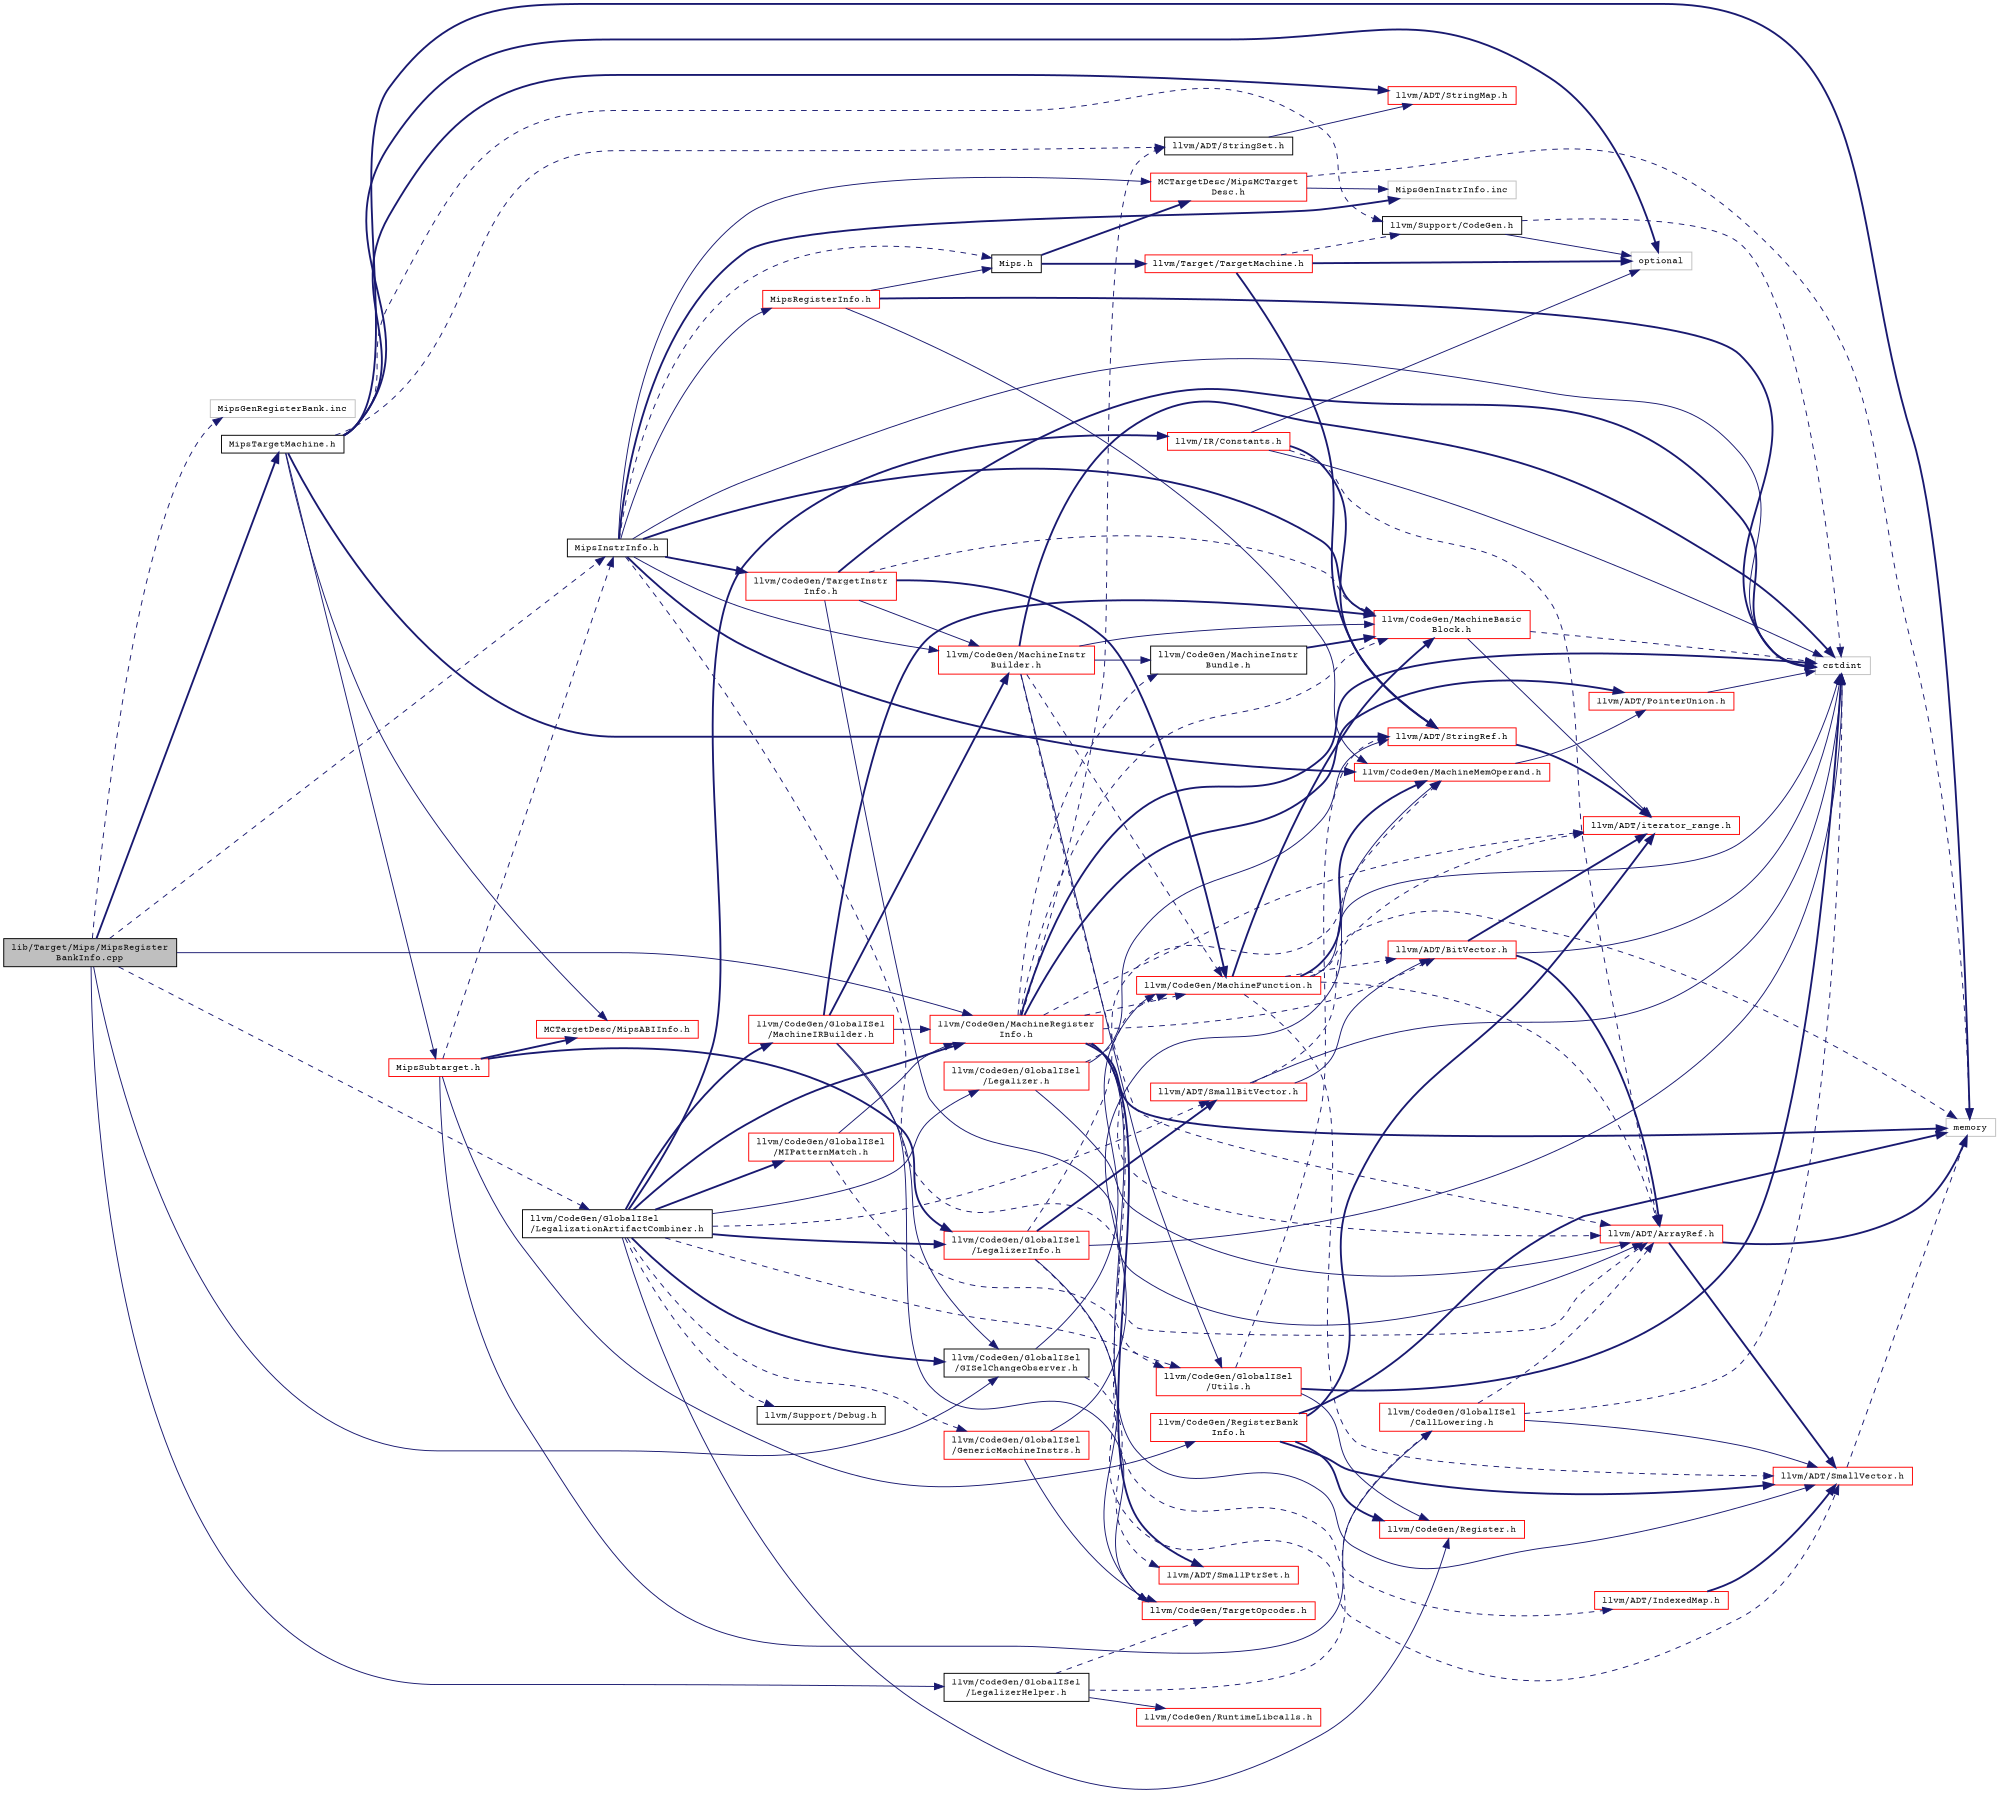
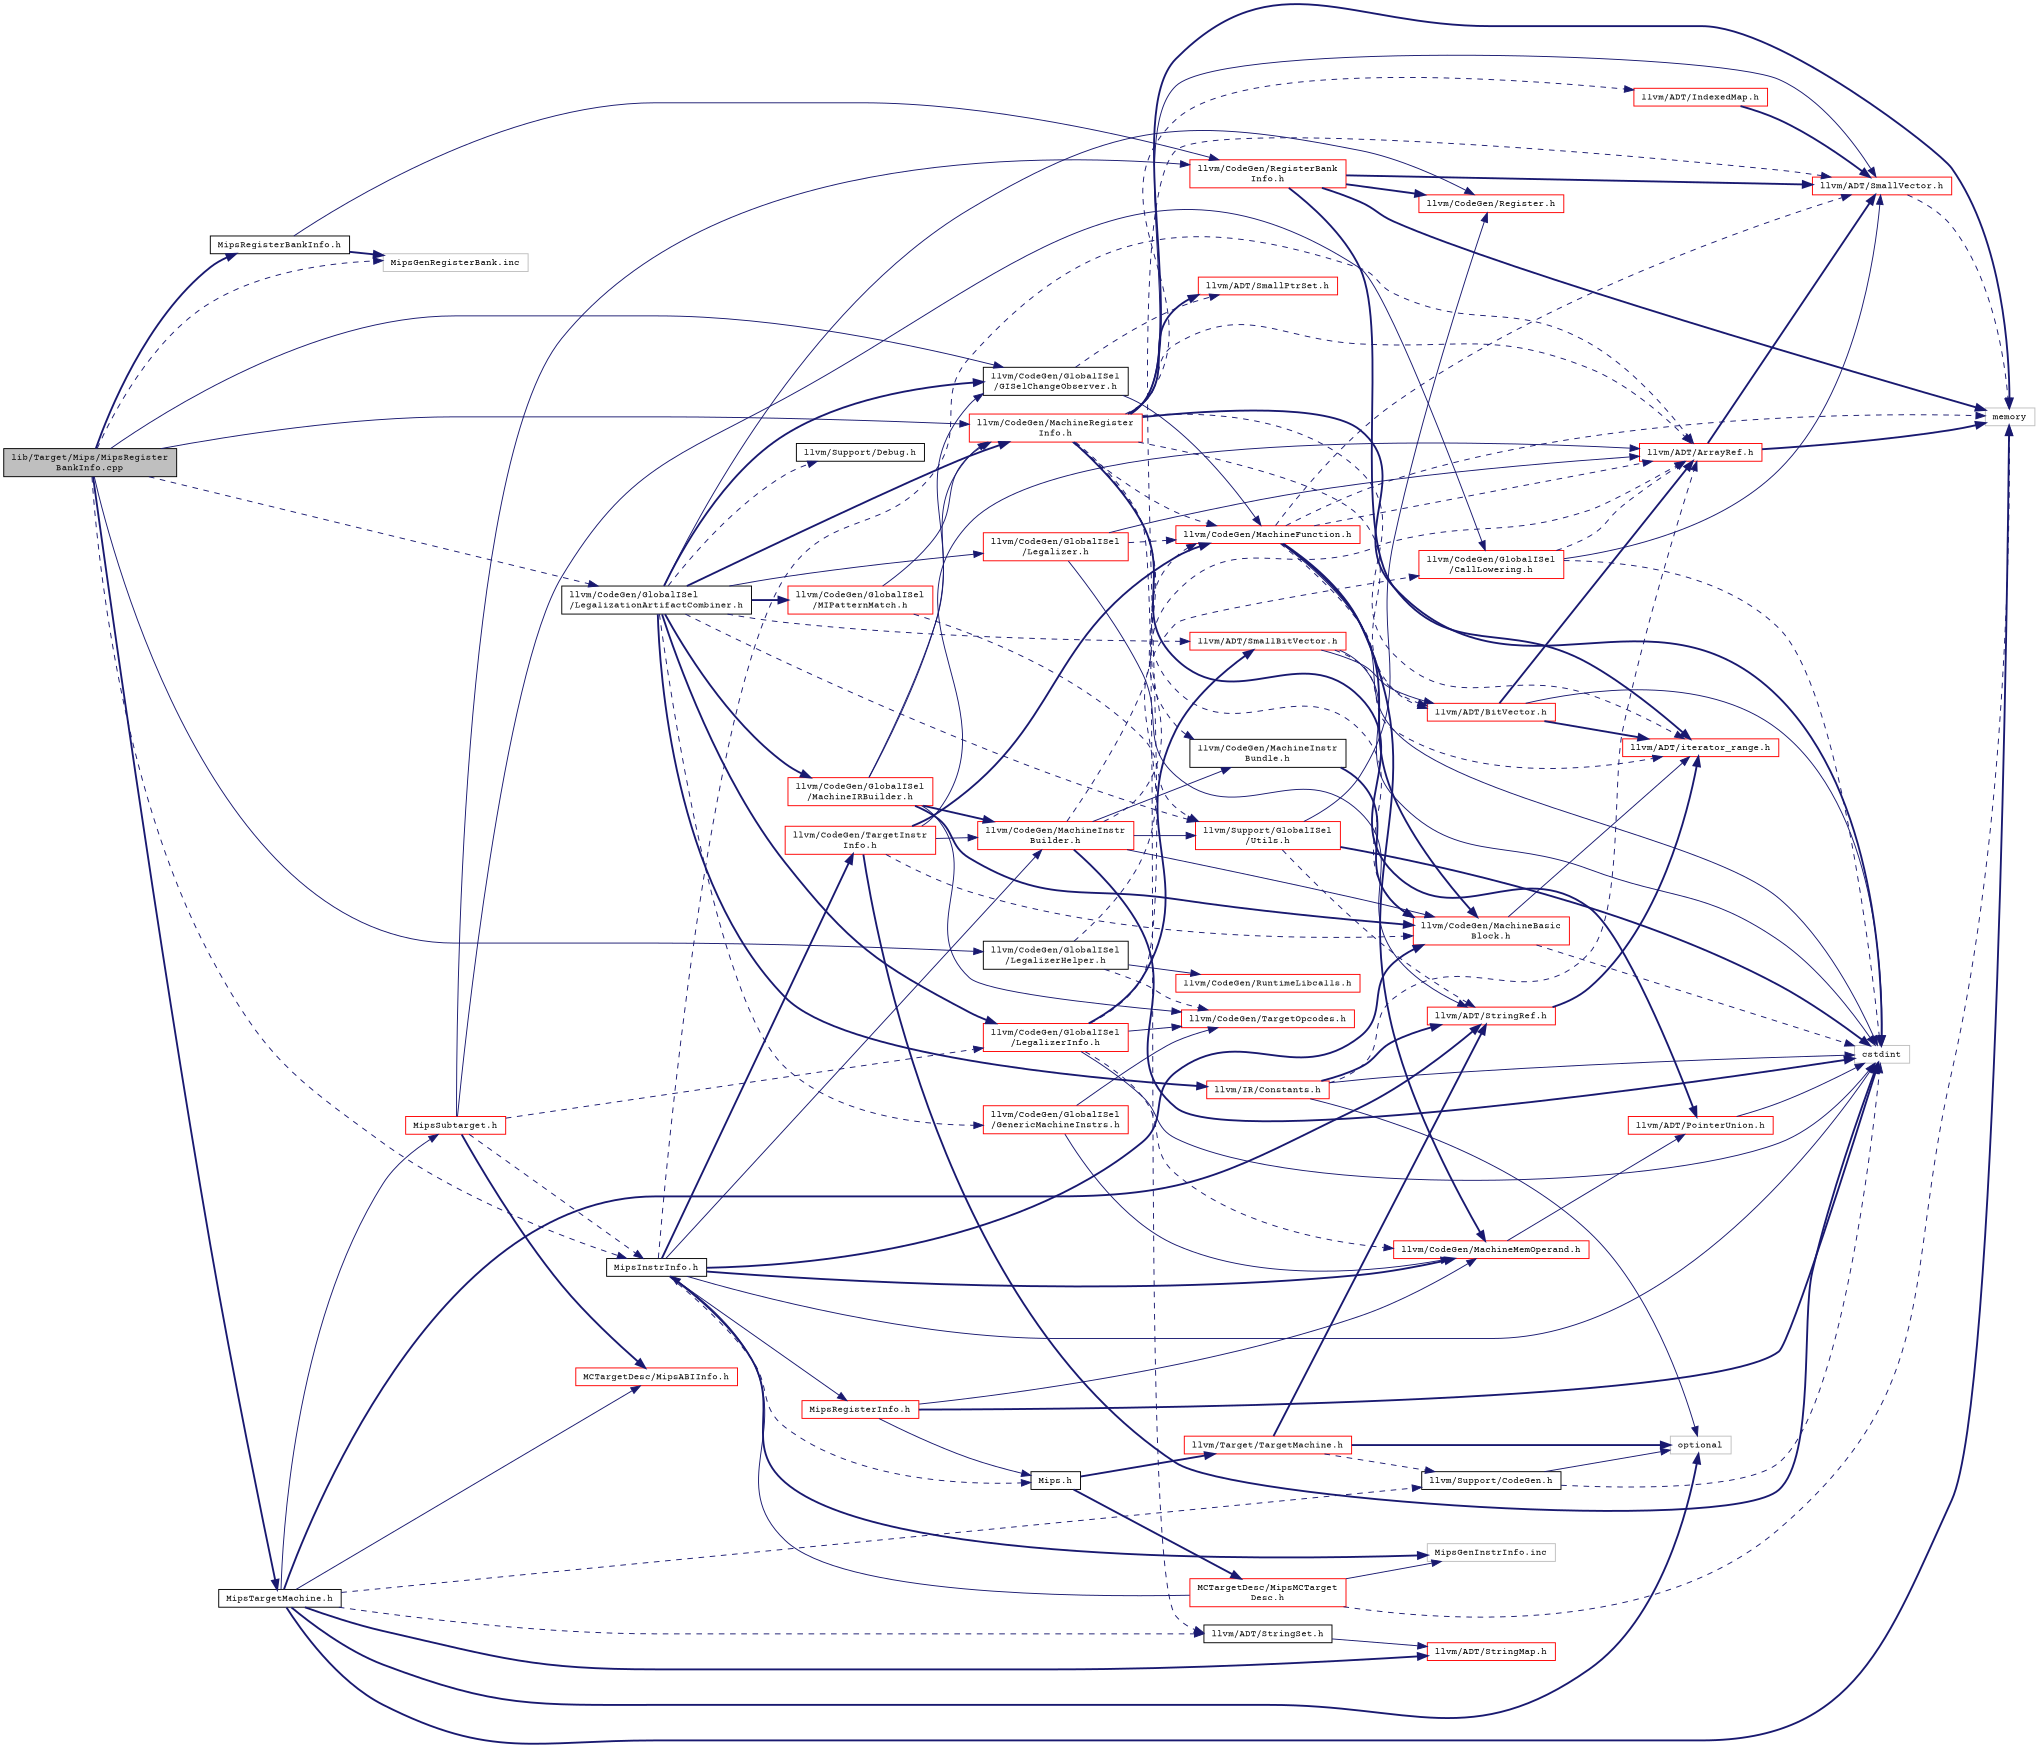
  digraph {
    fontname="Courier Prime"
    rankdir=LR
    node [color=red fontname="Courier Prime" fontsize=10 shape=record]
    edge [color=midnightblue fontname="Courier Prime" fontsize=10 labelfontname=Helvetica labelfontsize=10 style=bold]
    n1 [color=black fillcolor=grey75 fontcolor=black height=0.2 label="lib/Target/Mips/MipsRegister\lBankInfo.cpp" style=filled width=0.4]
+   n2 [color=black height=0.2 label="MipsRegisterBankInfo.h" width=0.4]
    n3 [color=grey75 height=0.2 label="MipsGenRegisterBank.inc" width=0.4]
    n4 [color=black height=0.2 label="MipsInstrInfo.h" width=0.4]
    n5 [color=black height=0.2 label="MipsTargetMachine.h" width=0.4]
    n6 [color=black height=0.2 label="llvm/CodeGen/GlobalISel\l/GISelChangeObserver.h" width=0.4]
    n7 [color=black height=0.2 label="llvm/CodeGen/GlobalISel\l/LegalizationArtifactCombiner.h" width=0.4]
    n8 [height=0.2 label="llvm/CodeGen/MachineRegister\lInfo.h" width=0.4]
    n9 [color=black height=0.2 label="llvm/CodeGen/GlobalISel\l/LegalizerHelper.h" width=0.4]
    n10 [height=0.2 label="llvm/CodeGen/RegisterBank\lInfo.h" width=0.4]
    n11 [height=0.2 label="MCTargetDesc/MipsMCTarget\lDesc.h" width=0.4]
    n12 [color=grey75 height=0.2 label="MipsGenInstrInfo.inc" width=0.4]
    n13 [color=black height=0.2 label="Mips.h" width=0.4]
    n14 [color=grey75 height=0.2 label=cstdint width=0.4]
    n15 [height=0.2 label="MipsRegisterInfo.h" width=0.4]
    n16 [height=0.2 label="llvm/CodeGen/MachineBasic\lBlock.h" width=0.4]
    n17 [height=0.2 label="llvm/ADT/ArrayRef.h" width=0.4]
    n18 [height=0.2 label="llvm/CodeGen/MachineInstr\lBuilder.h" width=0.4]
    n19 [height=0.2 label="llvm/CodeGen/MachineMemOperand.h" width=0.4]
    n20 [height=0.2 label="llvm/CodeGen/TargetInstr\lInfo.h" width=0.4]
    n21 [color=grey75 height=0.2 label=memory width=0.4]
    n22 [height=0.2 label="llvm/ADT/StringRef.h" width=0.4]
    n23 [color=black height=0.2 label="llvm/Support/CodeGen.h" width=0.4]
    n24 [color=grey75 height=0.2 label=optional width=0.4]
    n25 [height=0.2 label="MCTargetDesc/MipsABIInfo.h" width=0.4]
    n26 [height=0.2 label="MipsSubtarget.h" width=0.4]
    n27 [height=0.2 label="llvm/ADT/StringMap.h" width=0.4]
    n28 [color=black height=0.2 label="llvm/ADT/StringSet.h" width=0.4]
    n29 [height=0.2 label="llvm/CodeGen/MachineFunction.h" width=0.4]
    n30 [height=0.2 label="llvm/ADT/SmallPtrSet.h" width=0.4]
    n31 [height=0.2 label="llvm/CodeGen/Register.h" width=0.4]
-   n32 [height=0.2 label="llvm/CodeGen/GlobalISel\l/Utils.h" width=0.4]
+   n32 [height=0.2 label="llvm/Support/GlobalISel\l/Utils.h" width=0.4]
    n33 [height=0.2 label="llvm/CodeGen/GlobalISel\l/LegalizerInfo.h" width=0.4]
    n34 [height=0.2 label="llvm/ADT/SmallBitVector.h" width=0.4]
    n35 [height=0.2 label="llvm/CodeGen/GlobalISel\l/GenericMachineInstrs.h" width=0.4]
    n36 [height=0.2 label="llvm/CodeGen/GlobalISel\l/Legalizer.h" width=0.4]
    n37 [height=0.2 label="llvm/CodeGen/GlobalISel\l/MIPatternMatch.h" width=0.4]
    n38 [height=0.2 label="llvm/CodeGen/GlobalISel\l/MachineIRBuilder.h" width=0.4]
    n39 [height=0.2 label="llvm/IR/Constants.h" width=0.4]
    n40 [color=black height=0.2 label="llvm/Support/Debug.h" width=0.4]
    n41 [height=0.2 label="llvm/ADT/SmallVector.h" width=0.4]
    n42 [height=0.2 label="llvm/ADT/iterator_range.h" width=0.4]
    n43 [color=black height=0.2 label="llvm/CodeGen/MachineInstr\lBundle.h" width=0.4]
    n44 [height=0.2 label="llvm/ADT/BitVector.h" width=0.4]
    n45 [height=0.2 label="llvm/ADT/PointerUnion.h" width=0.4]
    n46 [height=0.2 label="llvm/ADT/IndexedMap.h" width=0.4]
    n47 [height=0.2 label="llvm/CodeGen/GlobalISel\l/CallLowering.h" width=0.4]
    n48 [height=0.2 label="llvm/CodeGen/TargetOpcodes.h" width=0.4]
    n49 [height=0.2 label="llvm/CodeGen/RuntimeLibcalls.h" width=0.4]
    n50 [height=0.2 label="llvm/Target/TargetMachine.h" width=0.4]
+   n1 -> n2
    n1 -> n3 [style=dashed]
    n1 -> n4 [style=dashed]
    n1 -> n5
    n1 -> n6 [style=solid]
    n1 -> n7 [style=dashed]
    n1 -> n8 [style=solid]
    n1 -> n9 [style=solid]
-   n4 -> n11 [style=solid]
+   n2 -> n3
+   n2 -> n10 [style=solid]
+   n11 -> n4 [style=solid]
    n4 -> n12
    n4 -> n13 [style=dashed]
    n4 -> n14 [style=solid]
    n4 -> n15 [style=solid]
    n4 -> n16
    n4 -> n17 [style=dashed]
    n4 -> n18 [style=solid]
    n4 -> n19
    n4 -> n20
    n5 -> n21
    n5 -> n22
    n5 -> n23 [style=dashed]
    n5 -> n24
    n5 -> n25 [style=solid]
    n5 -> n26 [style=solid]
    n5 -> n27
    n5 -> n28 [style=dashed]
    n6 -> n29 [style=solid]
    n6 -> n30 [style=dashed]
    n7 -> n6
    n7 -> n8
    n7 -> n31 [style=solid]
    n7 -> n32 [style=dashed]
    n7 -> n33
    n7 -> n34 [style=dashed]
    n7 -> n35 [style=dashed]
    n7 -> n36 [style=solid]
    n7 -> n37
    n7 -> n38
    n7 -> n39
    n7 -> n40 [style=dashed]
    n8 -> n14
    n8 -> n16 [style=dashed]
    n8 -> n17 [style=dashed]
    n8 -> n21
    n8 -> n28 [style=dashed]
    n8 -> n29 [style=dashed]
    n8 -> n30
    n8 -> n41 [style=solid]
    n8 -> n42 [style=dashed]
    n8 -> n43 [style=dashed]
    n8 -> n44 [style=dashed]
    n8 -> n45
    n8 -> n46 [style=dashed]
    n9 -> n47 [style=dashed]
    n9 -> n48 [style=dashed]
    n9 -> n49 [style=solid]
    n10 -> n21
    n10 -> n31
    n10 -> n41
    n10 -> n42
    n11 -> n12 [style=solid]
    n11 -> n21 [style=dashed]
    n13 -> n11
    n13 -> n50
    n15 -> n13 [style=solid]
    n15 -> n14
    n15 -> n19 [style=solid]
    n16 -> n14 [style=dashed]
    n16 -> n42 [style=solid]
    n17 -> n21
    n17 -> n41
    n18 -> n14
    n18 -> n16 [style=solid]
    n18 -> n17 [style=dashed]
    n18 -> n29 [style=dashed]
    n18 -> n32 [style=solid]
    n18 -> n43 [style=solid]
    n19 -> n45 [style=solid]
    n20 -> n14
    n20 -> n16 [style=dashed]
    n20 -> n17 [style=solid]
    n20 -> n18 [style=solid]
    n20 -> n29
    n22 -> n42
    n23 -> n14 [style=dashed]
    n23 -> n24 [style=solid]
    n26 -> n4 [style=dashed]
    n26 -> n10 [style=solid]
    n26 -> n25
-   n26 -> n33
+   n26 -> n33 [style=dashed]
    n26 -> n47 [style=solid]
    n28 -> n27 [style=solid]
    n29 -> n14 [style=solid]
    n29 -> n16
    n29 -> n17 [style=dashed]
    n29 -> n19
    n29 -> n21 [style=dashed]
    n29 -> n41 [style=dashed]
    n29 -> n44 [style=dashed]
    n32 -> n14
    n32 -> n22 [style=dashed]
    n32 -> n31 [style=solid]
    n33 -> n14 [style=solid]
    n33 -> n19 [style=dashed]
    n33 -> n34
    n33 -> n41 [style=dashed]
    n33 -> n48 [style=solid]
    n34 -> n14 [style=solid]
    n34 -> n42 [style=dashed]
    n34 -> n44 [style=solid]
    n35 -> n19 [style=solid]
    n35 -> n48 [style=solid]
    n36 -> n17 [style=solid]
    n36 -> n22 [style=solid]
    n36 -> n29 [style=dashed]
    n37 -> n8 [style=solid]
    n37 -> n32 [style=dashed]
    n38 -> n6 [style=solid]
    n38 -> n8 [style=solid]
    n38 -> n16
    n38 -> n18
    n38 -> n48 [style=solid]
    n39 -> n14 [style=solid]
    n39 -> n17 [style=dashed]
    n39 -> n22
    n39 -> n24 [style=solid]
    n41 -> n21 [style=dashed]
    n43 -> n16
    n44 -> n14 [style=solid]
    n44 -> n17
    n44 -> n42
    n45 -> n14 [style=solid]
    n46 -> n41
    n47 -> n14 [style=dashed]
    n47 -> n17 [style=dashed]
    n47 -> n41 [style=solid]
    n50 -> n22
    n50 -> n23 [style=dashed]
    n50 -> n24
  }
